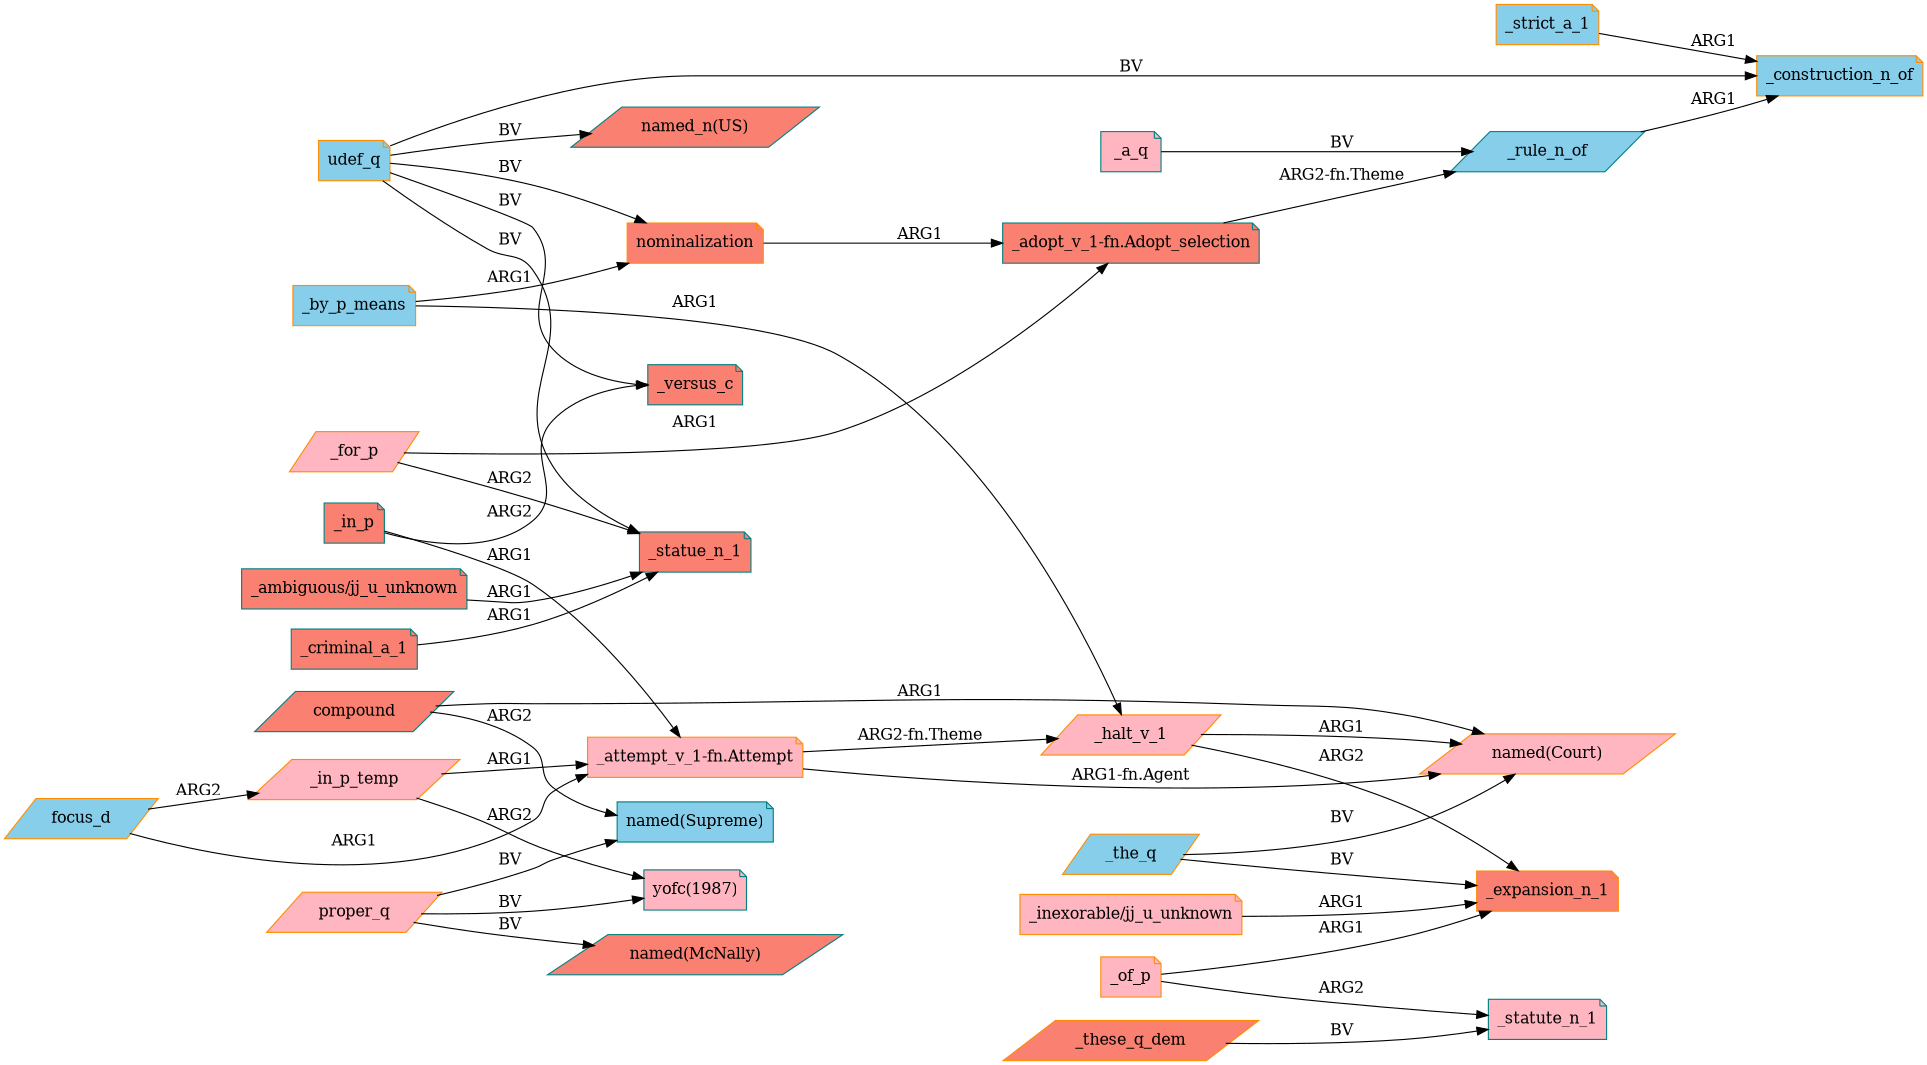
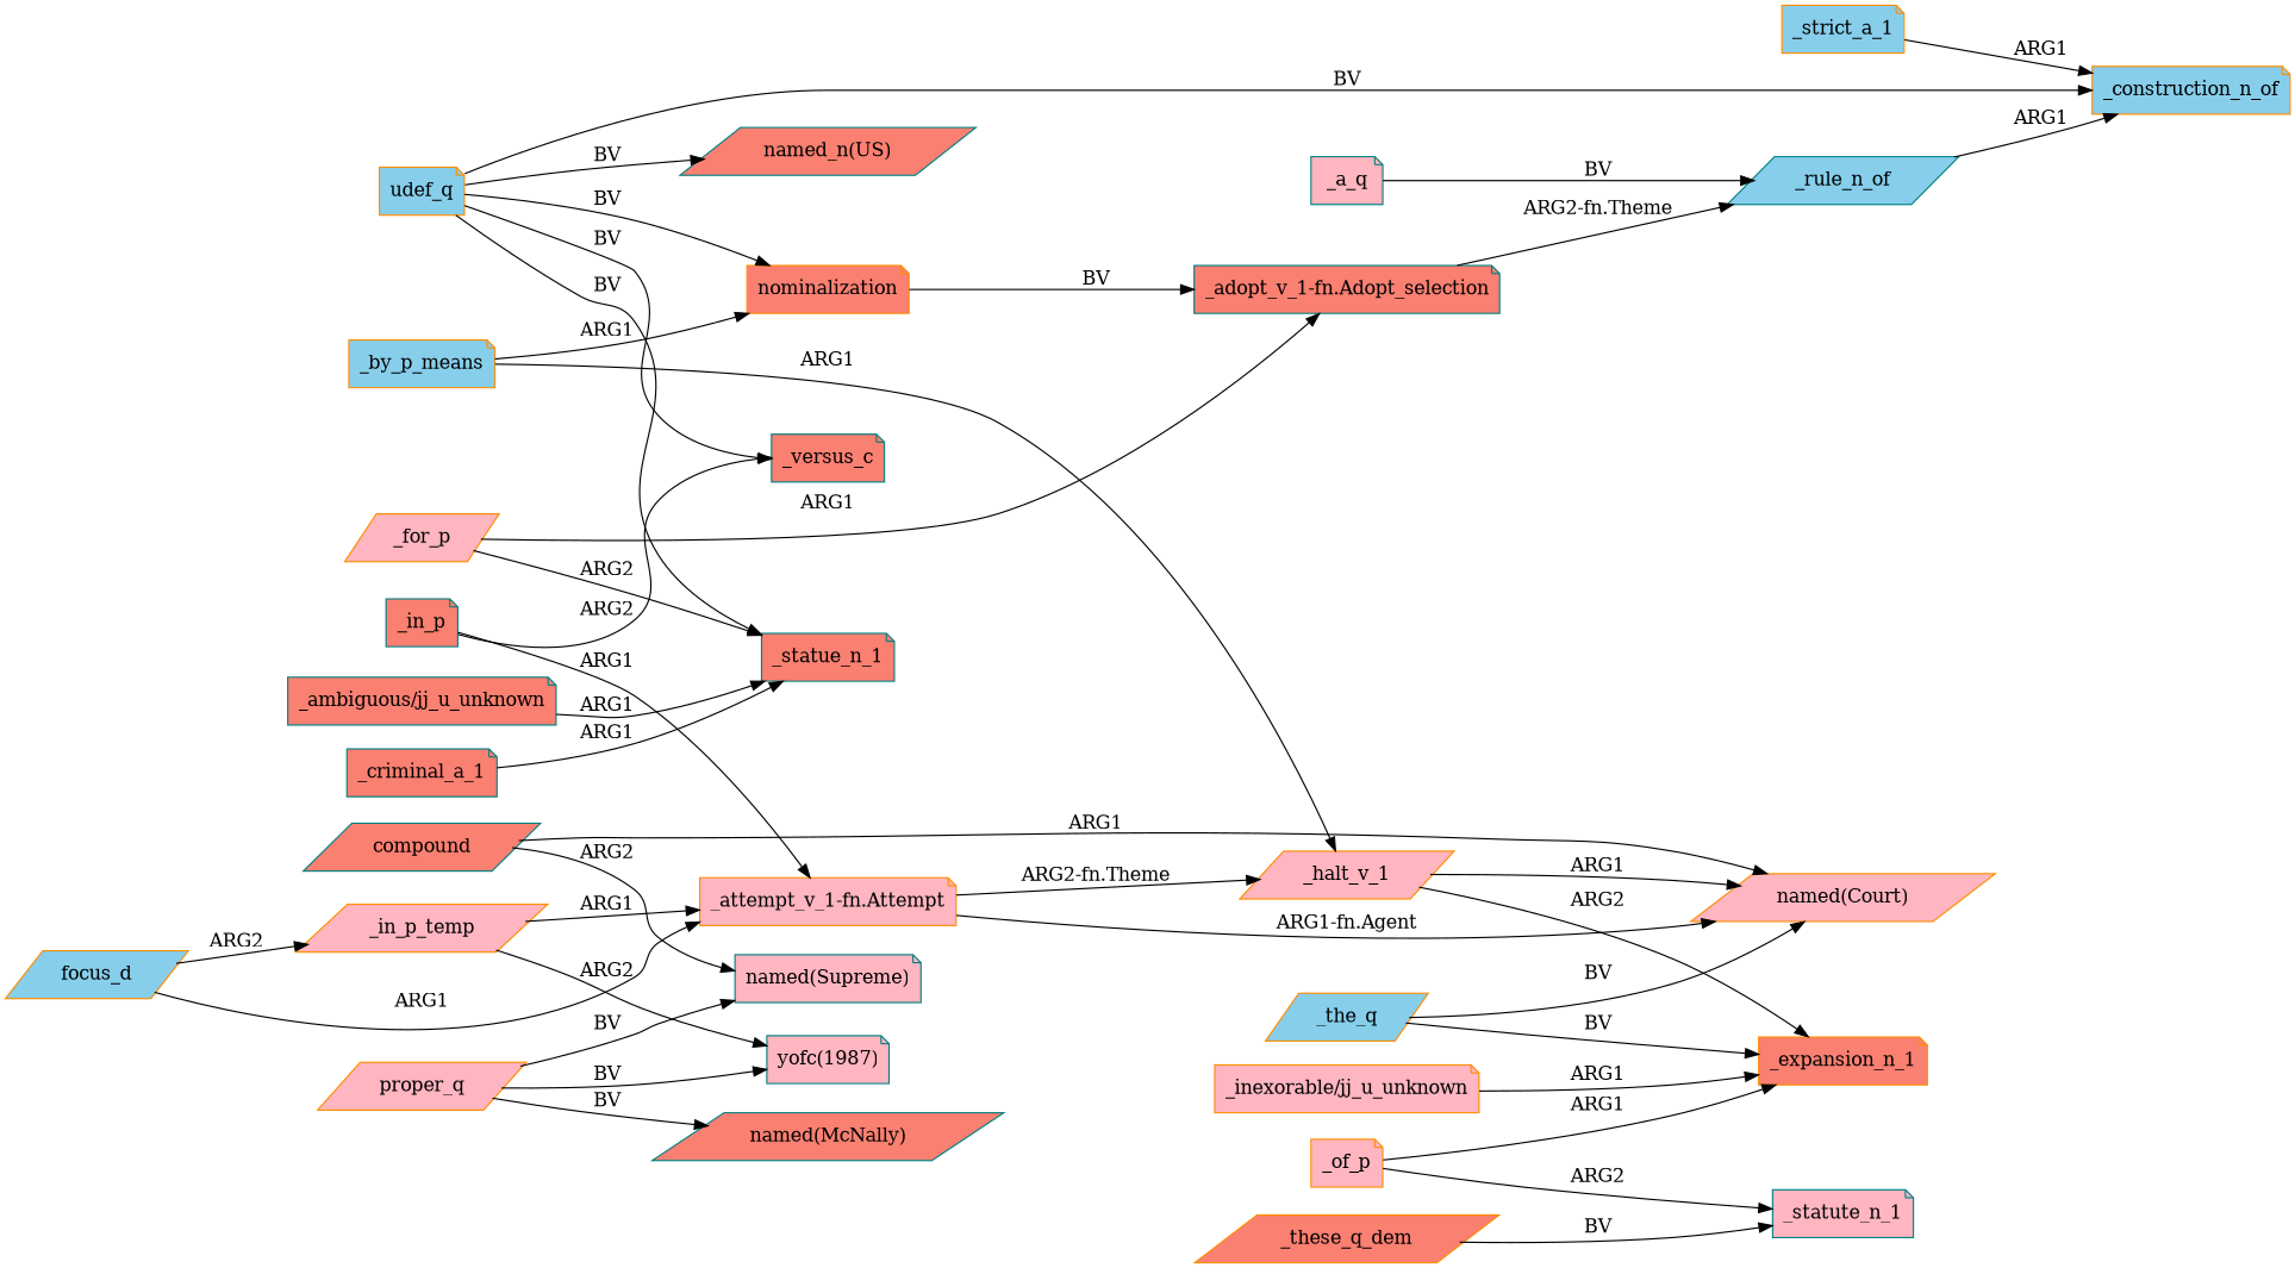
  digraph {
    rankdir=LR
    node [color=darkorange fillcolor=lightpink shape=note style=filled]
    _strict_a_1 [fillcolor=skyblue]
    _construction_n_of [fillcolor=skyblue]
    proper_q [shape=parallelogram]
    "named(McNally)" [color=teal fillcolor=salmon shape=parallelogram]
    "yofc(1987)" [color=teal]
-   "named(Supreme)" [color=teal fillcolor=skyblue]
+   "named(Supreme)" [color=teal]
    _in_p_temp [shape=parallelogram]
    "_attempt_v_1-fn.Attempt"
    _halt_v_1 [shape=parallelogram]
    "named(Court)" [shape=parallelogram]
    focus_d [fillcolor=skyblue shape=parallelogram]
    _expansion_n_1 [fillcolor=salmon]
    "_inexorable/jj_u_unknown"
    udef_q [fillcolor=skyblue]
    "named_n(US)" [color=teal fillcolor=salmon shape=parallelogram]
    _statue_n_1 [color=teal fillcolor=salmon]
    nominalization [fillcolor=salmon]
    _versus_c [color=teal fillcolor=salmon]
    "_adopt_v_1-fn.Adopt_selection" [color=teal fillcolor=salmon]
    "_ambiguous/jj_u_unknown" [color=teal fillcolor=salmon]
    _by_p_means [fillcolor=skyblue]
    _rule_n_of [color=teal fillcolor=skyblue shape=parallelogram]
    _these_q_dem [fillcolor=salmon shape=parallelogram]
    _statute_n_1 [color=teal]
    _criminal_a_1 [color=teal fillcolor=salmon]
    _of_p
    _the_q [fillcolor=skyblue shape=parallelogram]
    _a_q [color=teal]
    _for_p [shape=parallelogram]
    compound [color=teal fillcolor=salmon shape=parallelogram]
    _in_p [color=teal fillcolor=salmon]
    _strict_a_1 -> _construction_n_of [label=ARG1]
    proper_q -> "named(McNally)" [label=BV]
    proper_q -> "yofc(1987)" [label=BV]
    proper_q -> "named(Supreme)" [label=BV]
    _in_p_temp -> "yofc(1987)" [label=ARG2]
    _in_p_temp -> "_attempt_v_1-fn.Attempt" [label=ARG1]
    "_attempt_v_1-fn.Attempt" -> _halt_v_1 [label="ARG2-fn.Theme"]
    "_attempt_v_1-fn.Attempt" -> "named(Court)" [label="ARG1-fn.Agent"]
    _halt_v_1 -> "named(Court)" [label=ARG1]
    _halt_v_1 -> _expansion_n_1 [label=ARG2]
    focus_d -> _in_p_temp [label=ARG2]
    focus_d -> "_attempt_v_1-fn.Attempt" [label=ARG1]
    "_inexorable/jj_u_unknown" -> _expansion_n_1 [label=ARG1]
    udef_q -> _construction_n_of [label=BV]
    udef_q -> "named_n(US)" [label=BV]
    udef_q -> _statue_n_1 [label=BV]
    udef_q -> nominalization [label=BV]
    udef_q -> _versus_c [label=BV]
-   nominalization -> "_adopt_v_1-fn.Adopt_selection" [label=ARG1]
+   nominalization -> "_adopt_v_1-fn.Adopt_selection" [label=BV]
    "_adopt_v_1-fn.Adopt_selection" -> _rule_n_of [label="ARG2-fn.Theme"]
    "_ambiguous/jj_u_unknown" -> _statue_n_1 [label=ARG1]
    _by_p_means -> _halt_v_1 [label=ARG1]
    _by_p_means -> nominalization [label=ARG1]
    _rule_n_of -> _construction_n_of [label=ARG1]
    _these_q_dem -> _statute_n_1 [label=BV]
    _criminal_a_1 -> _statue_n_1 [label=ARG1]
    _of_p -> _expansion_n_1 [label=ARG1]
    _of_p -> _statute_n_1 [label=ARG2]
    _the_q -> "named(Court)" [label=BV]
    _the_q -> _expansion_n_1 [label=BV]
    _a_q -> _rule_n_of [label=BV]
    _for_p -> _statue_n_1 [label=ARG2]
    _for_p -> "_adopt_v_1-fn.Adopt_selection" [label=ARG1]
    compound -> "named(Supreme)" [label=ARG2]
    compound -> "named(Court)" [label=ARG1]
    _in_p -> "_attempt_v_1-fn.Attempt" [label=ARG1]
    _in_p -> _versus_c [label=ARG2]
  }
